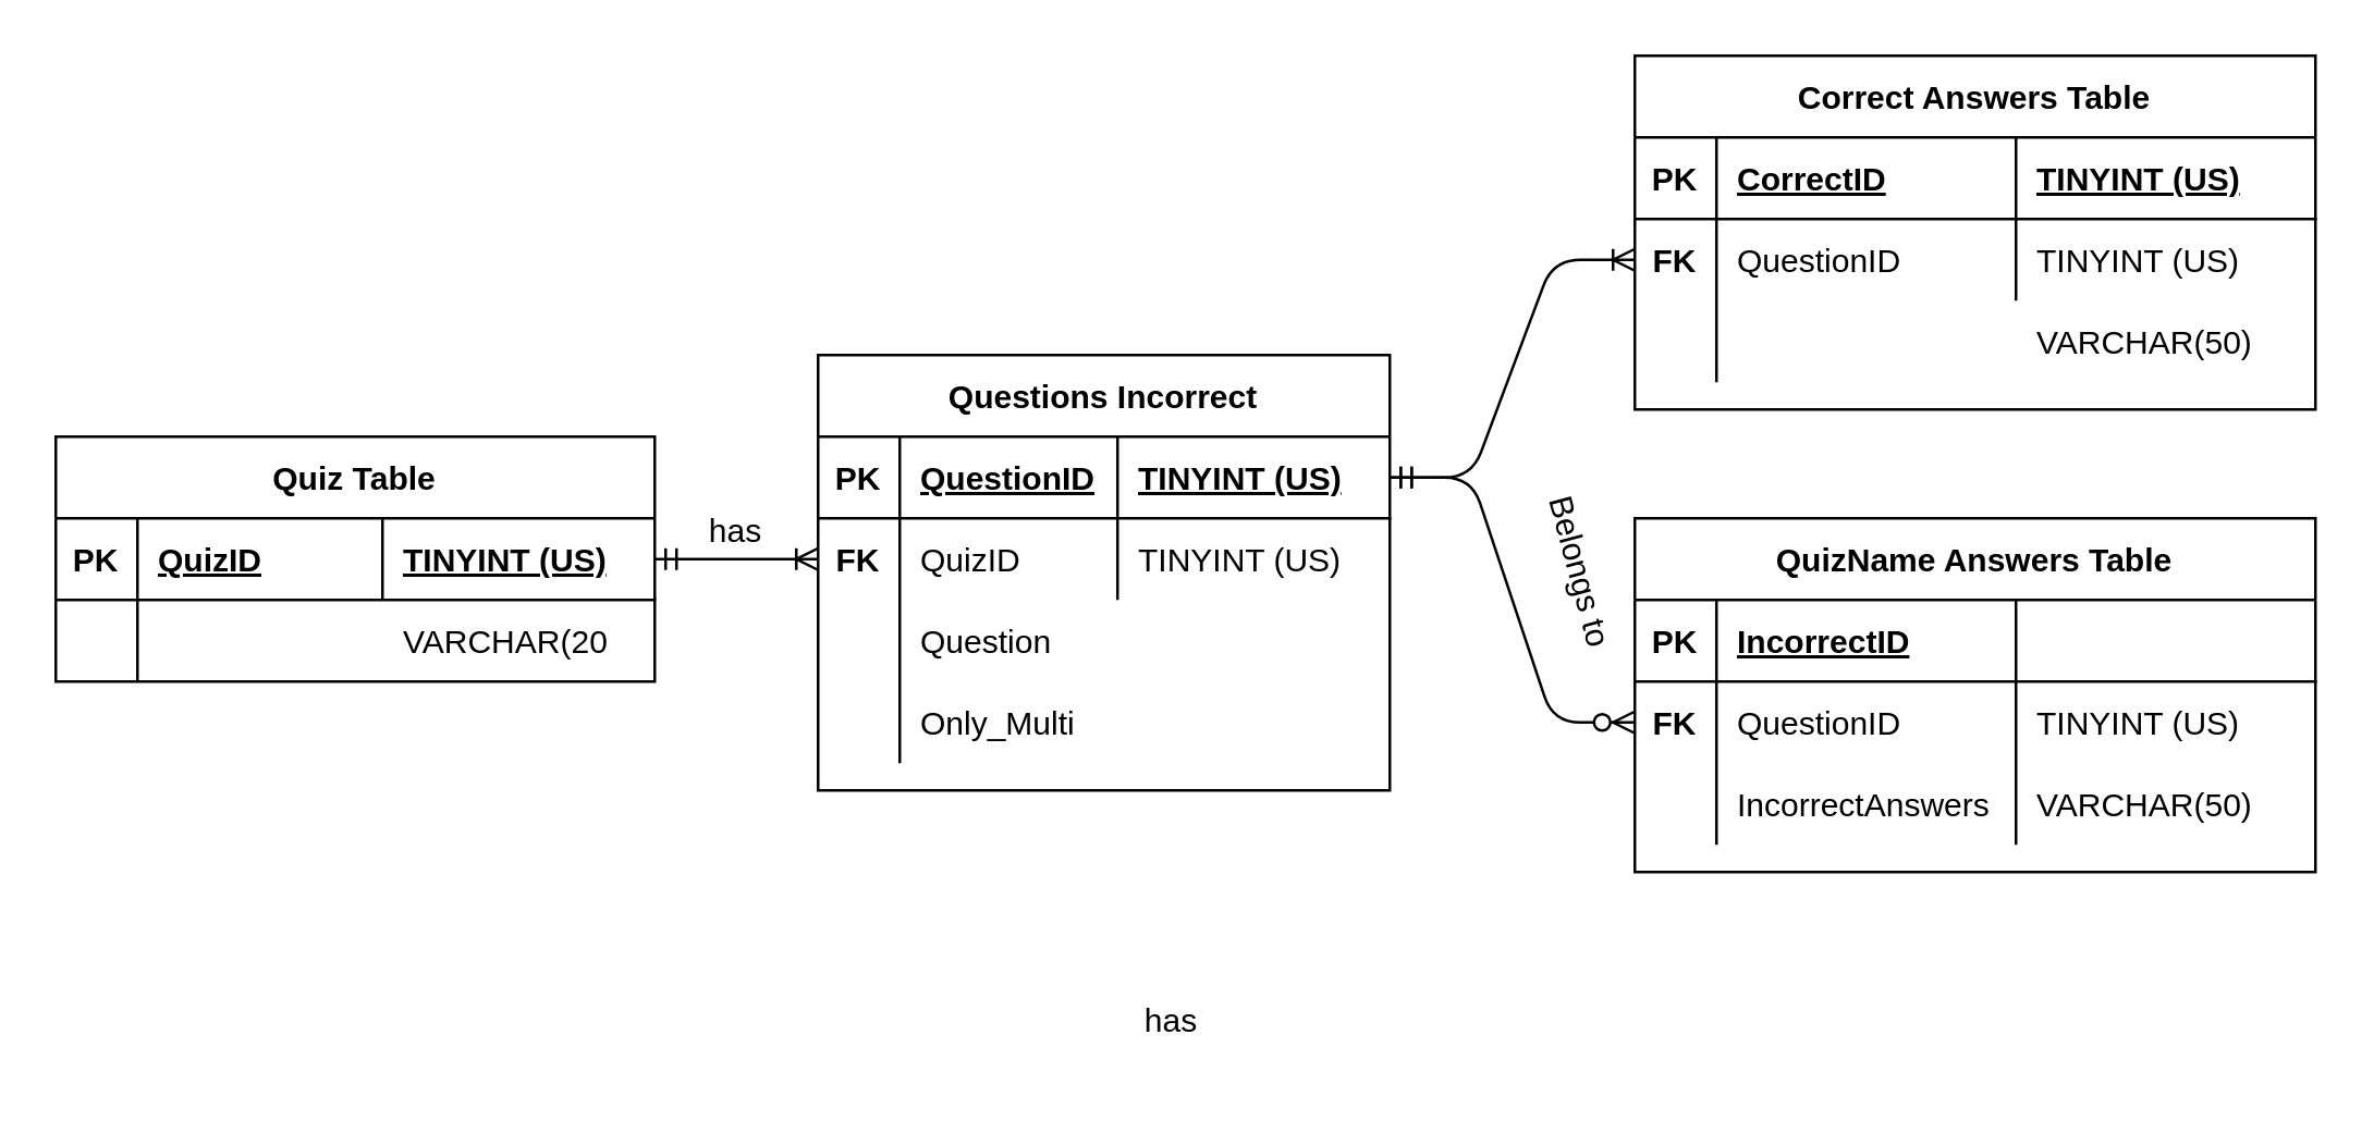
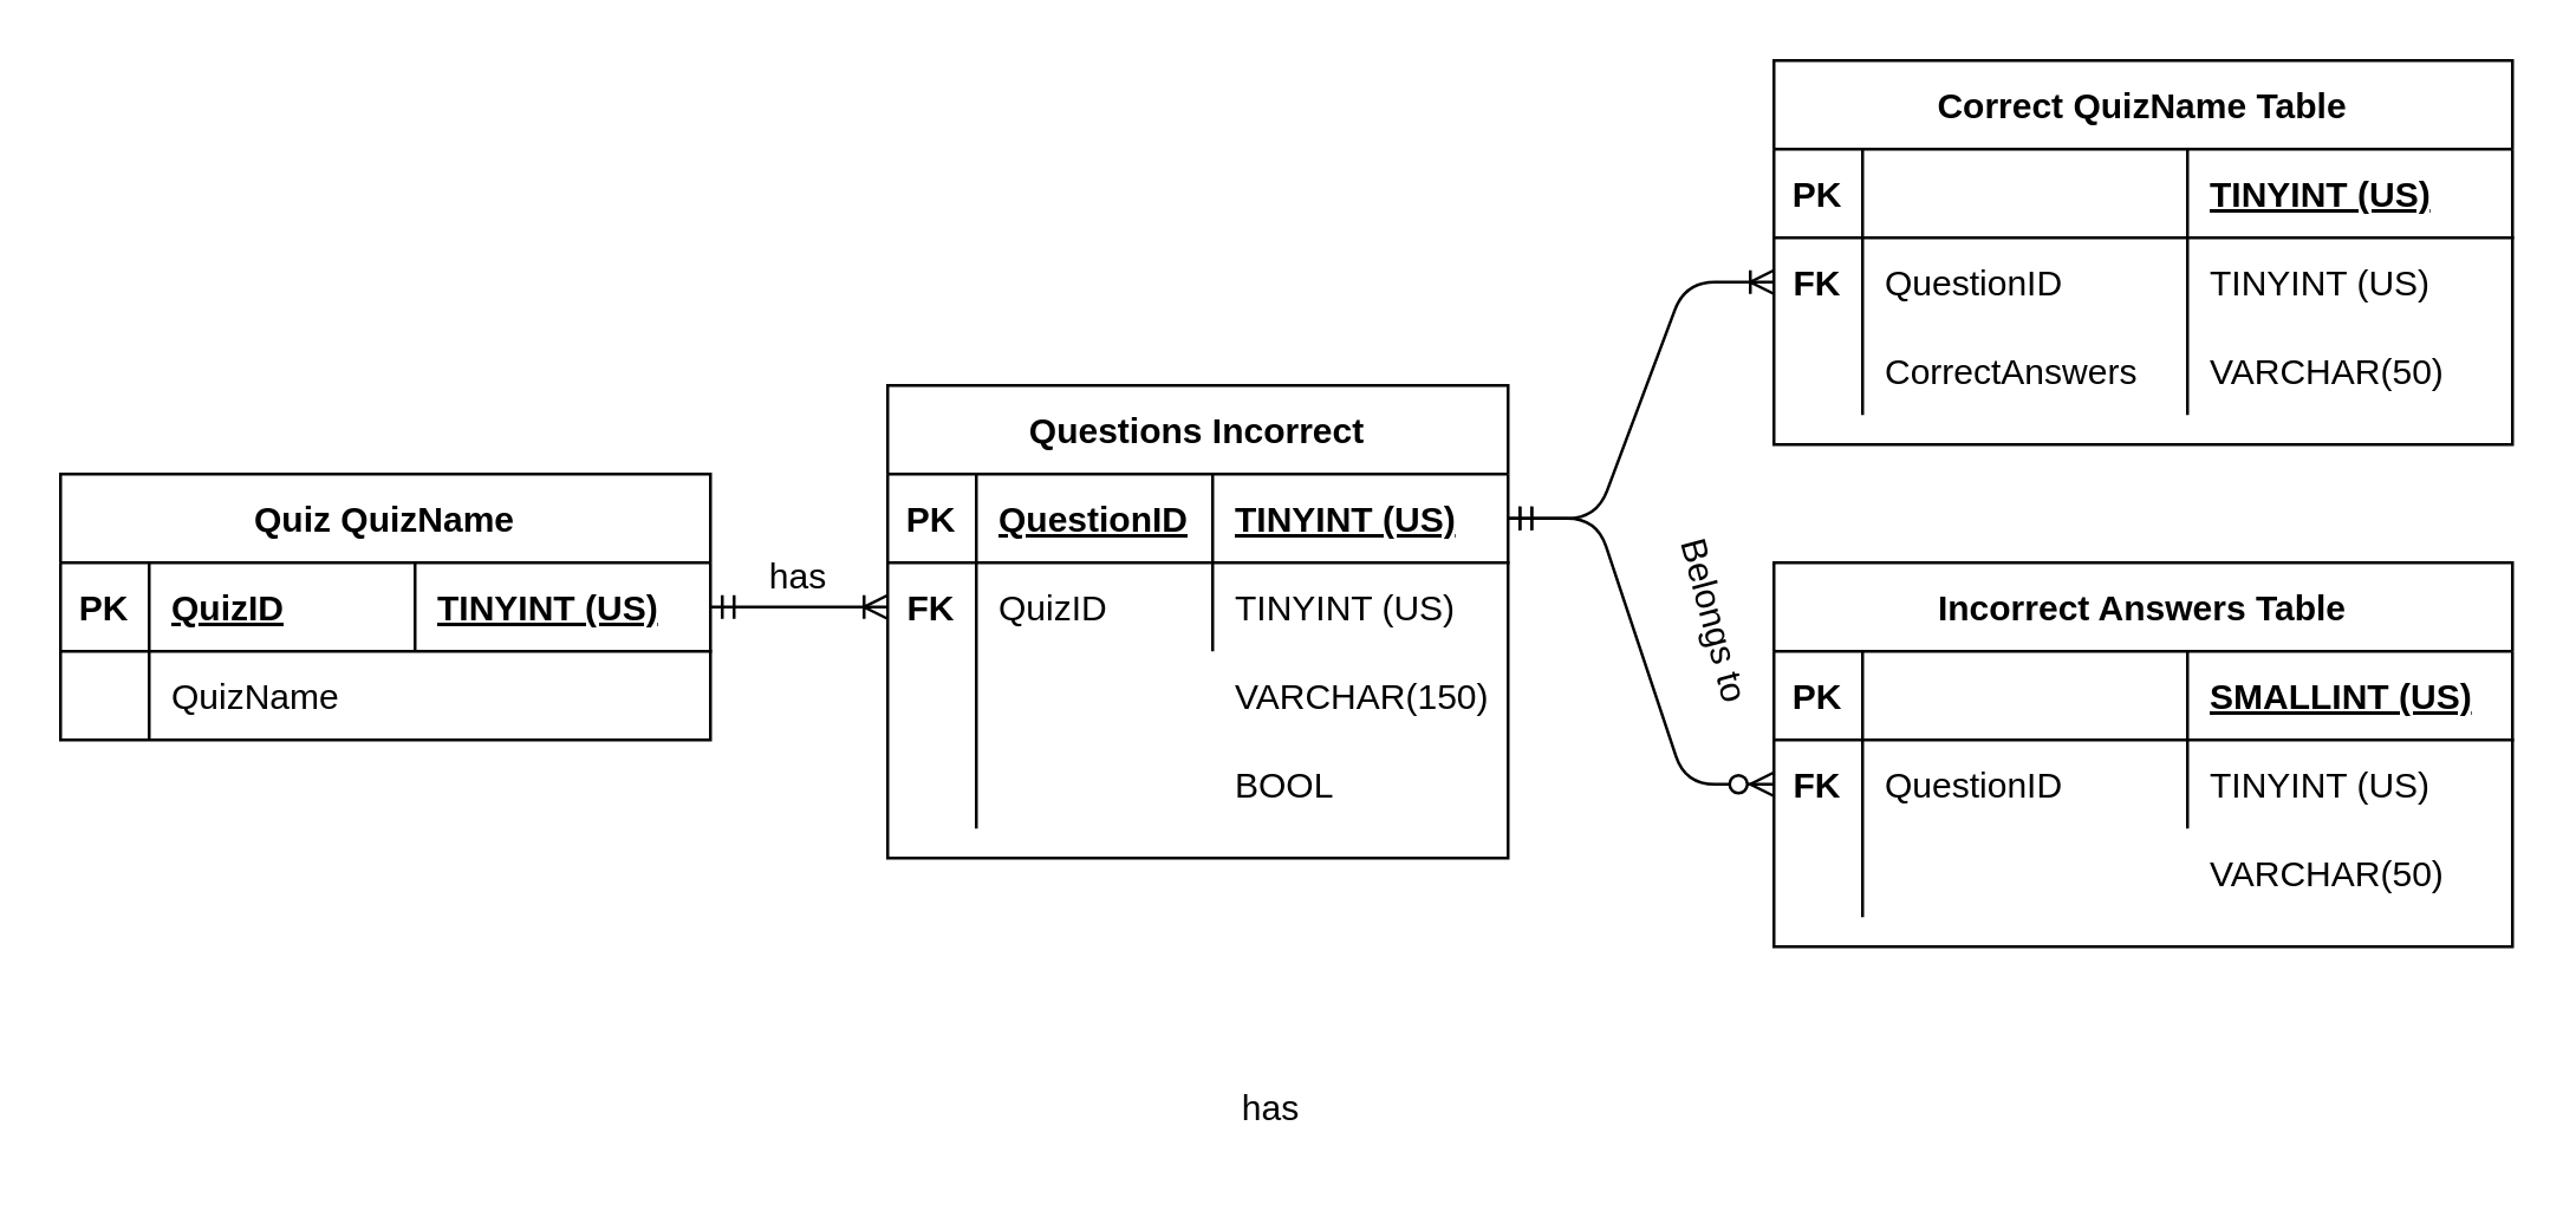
  <mxCell id="0" />
  <mxCell id="1" parent="0" />
- <mxCell id="2" value="Quiz Table" style="shape=table;startSize=30;container=1;collapsible=1;childLayout=tableLayout;fixedRows=1;rowLines=0;fontStyle=1;align=center;resizeLast=1;" parent="1" vertex="1"><mxGeometry x="20" y="160" width="220" height="90" as="geometry" /></mxCell>
+ <mxCell id="2" value="Quiz QuizName" style="shape=table;startSize=30;container=1;collapsible=1;childLayout=tableLayout;fixedRows=1;rowLines=0;fontStyle=1;align=center;resizeLast=1;" parent="1" vertex="1"><mxGeometry x="20" y="160" width="220" height="90" as="geometry" /></mxCell>
  <mxCell id="3" value="" style="shape=partialRectangle;collapsible=0;dropTarget=0;pointerEvents=0;fillColor=none;top=0;left=0;bottom=1;right=0;points=[[0,0.5],[1,0.5]];portConstraint=eastwest;" parent="2" vertex="1"><mxGeometry y="30" width="220" height="30" as="geometry" /></mxCell>
  <mxCell id="4" value="PK" style="shape=partialRectangle;connectable=0;fillColor=none;top=0;left=0;bottom=0;right=0;fontStyle=1;overflow=hidden;" parent="3" vertex="1"><mxGeometry width="30" height="30" as="geometry" /></mxCell>
  <mxCell id="5" value="QuizID" style="shape=partialRectangle;connectable=0;fillColor=none;top=0;left=0;bottom=0;right=0;align=left;spacingLeft=6;fontStyle=5;overflow=hidden;" parent="3" vertex="1"><mxGeometry x="30" width="90" height="30" as="geometry" /></mxCell>
  <mxCell id="6" value="TINYINT (US)" style="shape=partialRectangle;connectable=0;fillColor=none;top=0;left=0;bottom=0;right=0;align=left;spacingLeft=6;fontStyle=5;overflow=hidden;" parent="3" vertex="1"><mxGeometry x="120" width="100" height="30" as="geometry" /></mxCell>
  <mxCell id="7" value="" style="shape=partialRectangle;collapsible=0;dropTarget=0;pointerEvents=0;fillColor=none;top=0;left=0;bottom=0;right=0;points=[[0,0.5],[1,0.5]];portConstraint=eastwest;" parent="2" vertex="1"><mxGeometry y="60" width="220" height="30" as="geometry" /></mxCell>
  <mxCell id="8" value="" style="shape=partialRectangle;connectable=0;fillColor=none;top=0;left=0;bottom=0;right=0;editable=1;overflow=hidden;" parent="7" vertex="1"><mxGeometry width="30" height="30" as="geometry" /></mxCell>
- <mxCell id="10" value="VARCHAR(20" style="shape=partialRectangle;connectable=0;fillColor=none;top=0;left=0;bottom=0;right=0;align=left;spacingLeft=6;overflow=hidden;" parent="7" vertex="1"><mxGeometry x="120" width="100" height="30" as="geometry" /></mxCell>
+ <mxCell id="9" value="QuizName" style="shape=partialRectangle;connectable=0;fillColor=none;top=0;left=0;bottom=0;right=0;align=left;spacingLeft=6;overflow=hidden;" parent="7" vertex="1"><mxGeometry x="30" width="90" height="30" as="geometry" /></mxCell>
  <mxCell id="11" value="Questions Incorrect" style="shape=table;startSize=30;container=1;collapsible=1;childLayout=tableLayout;fixedRows=1;rowLines=0;fontStyle=1;align=center;resizeLast=1;" parent="1" vertex="1"><mxGeometry x="300" y="130" width="210" height="160" as="geometry" /></mxCell>
  <mxCell id="12" value="" style="shape=partialRectangle;collapsible=0;dropTarget=0;pointerEvents=0;fillColor=none;top=0;left=0;bottom=1;right=0;points=[[0,0.5],[1,0.5]];portConstraint=eastwest;" parent="11" vertex="1"><mxGeometry y="30" width="210" height="30" as="geometry" /></mxCell>
  <mxCell id="13" value="PK" style="shape=partialRectangle;connectable=0;fillColor=none;top=0;left=0;bottom=0;right=0;fontStyle=1;overflow=hidden;" parent="12" vertex="1"><mxGeometry width="30" height="30" as="geometry" /></mxCell>
  <mxCell id="14" value="QuestionID" style="shape=partialRectangle;connectable=0;fillColor=none;top=0;left=0;bottom=0;right=0;align=left;spacingLeft=6;fontStyle=5;overflow=hidden;" parent="12" vertex="1"><mxGeometry x="30" width="80" height="30" as="geometry" /></mxCell>
  <mxCell id="15" value="TINYINT (US)" style="shape=partialRectangle;connectable=0;fillColor=none;top=0;left=0;bottom=0;right=0;align=left;spacingLeft=6;fontStyle=5;overflow=hidden;" parent="12" vertex="1"><mxGeometry x="110" width="100" height="30" as="geometry" /></mxCell>
  <mxCell id="16" value="" style="shape=partialRectangle;collapsible=0;dropTarget=0;pointerEvents=0;fillColor=none;top=0;left=0;bottom=0;right=0;points=[[0,0.5],[1,0.5]];portConstraint=eastwest;" parent="11" vertex="1"><mxGeometry y="60" width="210" height="30" as="geometry" /></mxCell>
  <mxCell id="17" value="FK" style="shape=partialRectangle;connectable=0;fillColor=none;top=0;left=0;bottom=0;right=0;editable=1;overflow=hidden;fontStyle=1" parent="16" vertex="1"><mxGeometry width="30" height="30" as="geometry" /></mxCell>
  <mxCell id="18" value="QuizID" style="shape=partialRectangle;connectable=0;fillColor=none;top=0;left=0;bottom=0;right=0;align=left;spacingLeft=6;overflow=hidden;" parent="16" vertex="1"><mxGeometry x="30" width="80" height="30" as="geometry" /></mxCell>
  <mxCell id="19" value="TINYINT (US)" style="shape=partialRectangle;connectable=0;fillColor=none;top=0;left=0;bottom=0;right=0;align=left;spacingLeft=6;overflow=hidden;" parent="16" vertex="1"><mxGeometry x="110" width="100" height="30" as="geometry" /></mxCell>
  <mxCell id="20" value="" style="shape=partialRectangle;collapsible=0;dropTarget=0;pointerEvents=0;fillColor=none;top=0;left=0;bottom=0;right=0;points=[[0,0.5],[1,0.5]];portConstraint=eastwest;" parent="11" vertex="1"><mxGeometry y="90" width="210" height="30" as="geometry" /></mxCell>
  <mxCell id="21" value="" style="shape=partialRectangle;connectable=0;fillColor=none;top=0;left=0;bottom=0;right=0;editable=1;overflow=hidden;" parent="20" vertex="1"><mxGeometry width="30" height="30" as="geometry" /></mxCell>
- <mxCell id="22" value="Question" style="shape=partialRectangle;connectable=0;fillColor=none;top=0;left=0;bottom=0;right=0;align=left;spacingLeft=6;overflow=hidden;" parent="20" vertex="1"><mxGeometry x="30" width="80" height="30" as="geometry" /></mxCell>
+ <mxCell id="23" value="VARCHAR(150)" style="shape=partialRectangle;connectable=0;fillColor=none;top=0;left=0;bottom=0;right=0;align=left;spacingLeft=6;overflow=hidden;" parent="20" vertex="1"><mxGeometry x="110" width="100" height="30" as="geometry" /></mxCell>
  <mxCell id="24" value="" style="shape=partialRectangle;collapsible=0;dropTarget=0;pointerEvents=0;fillColor=none;top=0;left=0;bottom=0;right=0;points=[[0,0.5],[1,0.5]];portConstraint=eastwest;" parent="11" vertex="1"><mxGeometry y="120" width="210" height="30" as="geometry" /></mxCell>
  <mxCell id="25" value="" style="shape=partialRectangle;connectable=0;fillColor=none;top=0;left=0;bottom=0;right=0;editable=1;overflow=hidden;" parent="24" vertex="1"><mxGeometry width="30" height="30" as="geometry" /></mxCell>
- <mxCell id="26" value="Only_Multi" style="shape=partialRectangle;connectable=0;fillColor=none;top=0;left=0;bottom=0;right=0;align=left;spacingLeft=6;overflow=hidden;" parent="24" vertex="1"><mxGeometry x="30" width="80" height="30" as="geometry" /></mxCell>
+ <mxCell id="27" value="BOOL" style="shape=partialRectangle;connectable=0;fillColor=none;top=0;left=0;bottom=0;right=0;align=left;spacingLeft=6;overflow=hidden;" parent="24" vertex="1"><mxGeometry x="110" width="100" height="30" as="geometry" /></mxCell>
  <mxCell id="28" value="" style="edgeStyle=entityRelationEdgeStyle;fontSize=12;html=1;endArrow=ERoneToMany;entryX=0;entryY=0.5;entryDx=0;entryDy=0;startArrow=ERmandOne;startFill=0;" parent="1" source="3" target="16" edge="1"><mxGeometry width="100" height="100" relative="1" as="geometry"><mxPoint x="380" y="430" as="sourcePoint" /><mxPoint x="480" y="330" as="targetPoint" /></mxGeometry></mxCell>
- <mxCell id="29" value="Correct Answers Table" style="shape=table;startSize=30;container=1;collapsible=1;childLayout=tableLayout;fixedRows=1;rowLines=0;fontStyle=1;align=center;resizeLast=1;" parent="1" vertex="1"><mxGeometry x="600" y="20" width="250" height="130" as="geometry" /></mxCell>
+ <mxCell id="29" value="Correct QuizName Table" style="shape=table;startSize=30;container=1;collapsible=1;childLayout=tableLayout;fixedRows=1;rowLines=0;fontStyle=1;align=center;resizeLast=1;" parent="1" vertex="1"><mxGeometry x="600" y="20" width="250" height="130" as="geometry" /></mxCell>
  <mxCell id="30" value="" style="shape=partialRectangle;collapsible=0;dropTarget=0;pointerEvents=0;fillColor=none;top=0;left=0;bottom=1;right=0;points=[[0,0.5],[1,0.5]];portConstraint=eastwest;" parent="29" vertex="1"><mxGeometry y="30" width="250" height="30" as="geometry" /></mxCell>
  <mxCell id="31" value="PK" style="shape=partialRectangle;connectable=0;fillColor=none;top=0;left=0;bottom=0;right=0;fontStyle=1;overflow=hidden;" parent="30" vertex="1"><mxGeometry width="30" height="30" as="geometry" /></mxCell>
- <mxCell id="32" value="CorrectID" style="shape=partialRectangle;connectable=0;fillColor=none;top=0;left=0;bottom=0;right=0;align=left;spacingLeft=6;fontStyle=5;overflow=hidden;" parent="30" vertex="1"><mxGeometry x="30" width="110" height="30" as="geometry" /></mxCell>
  <mxCell id="33" value="TINYINT (US)" style="shape=partialRectangle;connectable=0;fillColor=none;top=0;left=0;bottom=0;right=0;align=left;spacingLeft=6;fontStyle=5;overflow=hidden;" parent="30" vertex="1"><mxGeometry x="140" width="110" height="30" as="geometry" /></mxCell>
  <mxCell id="34" value="" style="shape=partialRectangle;collapsible=0;dropTarget=0;pointerEvents=0;fillColor=none;top=0;left=0;bottom=0;right=0;points=[[0,0.5],[1,0.5]];portConstraint=eastwest;" parent="29" vertex="1"><mxGeometry y="60" width="250" height="30" as="geometry" /></mxCell>
  <mxCell id="35" value="FK" style="shape=partialRectangle;connectable=0;fillColor=none;top=0;left=0;bottom=0;right=0;editable=1;overflow=hidden;fontStyle=1" parent="34" vertex="1"><mxGeometry width="30" height="30" as="geometry" /></mxCell>
  <mxCell id="36" value="QuestionID" style="shape=partialRectangle;connectable=0;fillColor=none;top=0;left=0;bottom=0;right=0;align=left;spacingLeft=6;overflow=hidden;" parent="34" vertex="1"><mxGeometry x="30" width="110" height="30" as="geometry" /></mxCell>
  <mxCell id="37" value="TINYINT (US)" style="shape=partialRectangle;connectable=0;fillColor=none;top=0;left=0;bottom=0;right=0;align=left;spacingLeft=6;overflow=hidden;" parent="34" vertex="1"><mxGeometry x="140" width="110" height="30" as="geometry" /></mxCell>
  <mxCell id="38" value="" style="shape=partialRectangle;collapsible=0;dropTarget=0;pointerEvents=0;fillColor=none;top=0;left=0;bottom=0;right=0;points=[[0,0.5],[1,0.5]];portConstraint=eastwest;" parent="29" vertex="1"><mxGeometry y="90" width="250" height="30" as="geometry" /></mxCell>
  <mxCell id="39" value="" style="shape=partialRectangle;connectable=0;fillColor=none;top=0;left=0;bottom=0;right=0;editable=1;overflow=hidden;" parent="38" vertex="1"><mxGeometry width="30" height="30" as="geometry" /></mxCell>
+ <mxCell id="40" value="CorrectAnswers" style="shape=partialRectangle;connectable=0;fillColor=none;top=0;left=0;bottom=0;right=0;align=left;spacingLeft=6;overflow=hidden;" parent="38" vertex="1"><mxGeometry x="30" width="110" height="30" as="geometry" /></mxCell>
  <mxCell id="41" value="VARCHAR(50)" style="shape=partialRectangle;connectable=0;fillColor=none;top=0;left=0;bottom=0;right=0;align=left;spacingLeft=6;overflow=hidden;" parent="38" vertex="1"><mxGeometry x="140" width="110" height="30" as="geometry" /></mxCell>
  <mxCell id="42" value="" style="edgeStyle=entityRelationEdgeStyle;fontSize=12;html=1;endArrow=ERoneToMany;entryX=0;entryY=0.5;entryDx=0;entryDy=0;startArrow=ERmandOne;startFill=0;exitX=1;exitY=0.5;exitDx=0;exitDy=0;" parent="1" source="12" target="34" edge="1"><mxGeometry width="100" height="100" relative="1" as="geometry"><mxPoint x="530" y="200" as="sourcePoint" /><mxPoint x="620" y="174.5" as="targetPoint" /></mxGeometry></mxCell>
- <mxCell id="43" value="QuizName Answers Table" style="shape=table;startSize=30;container=1;collapsible=1;childLayout=tableLayout;fixedRows=1;rowLines=0;fontStyle=1;align=center;resizeLast=1;" parent="1" vertex="1"><mxGeometry x="600" y="190" width="250" height="130" as="geometry" /></mxCell>
+ <mxCell id="43" value="Incorrect Answers Table" style="shape=table;startSize=30;container=1;collapsible=1;childLayout=tableLayout;fixedRows=1;rowLines=0;fontStyle=1;align=center;resizeLast=1;" parent="1" vertex="1"><mxGeometry x="600" y="190" width="250" height="130" as="geometry" /></mxCell>
  <mxCell id="44" value="" style="shape=partialRectangle;collapsible=0;dropTarget=0;pointerEvents=0;fillColor=none;top=0;left=0;bottom=1;right=0;points=[[0,0.5],[1,0.5]];portConstraint=eastwest;" parent="43" vertex="1"><mxGeometry y="30" width="250" height="30" as="geometry" /></mxCell>
  <mxCell id="45" value="PK" style="shape=partialRectangle;connectable=0;fillColor=none;top=0;left=0;bottom=0;right=0;fontStyle=1;overflow=hidden;" parent="44" vertex="1"><mxGeometry width="30" height="30" as="geometry" /></mxCell>
- <mxCell id="46" value="IncorrectID" style="shape=partialRectangle;connectable=0;fillColor=none;top=0;left=0;bottom=0;right=0;align=left;spacingLeft=6;fontStyle=5;overflow=hidden;" parent="44" vertex="1"><mxGeometry x="30" width="110" height="30" as="geometry" /></mxCell>
+ <mxCell id="47" value="SMALLINT (US)" style="shape=partialRectangle;connectable=0;fillColor=none;top=0;left=0;bottom=0;right=0;align=left;spacingLeft=6;fontStyle=5;overflow=hidden;" parent="44" vertex="1"><mxGeometry x="140" width="110" height="30" as="geometry" /></mxCell>
  <mxCell id="48" value="" style="shape=partialRectangle;collapsible=0;dropTarget=0;pointerEvents=0;fillColor=none;top=0;left=0;bottom=0;right=0;points=[[0,0.5],[1,0.5]];portConstraint=eastwest;" parent="43" vertex="1"><mxGeometry y="60" width="250" height="30" as="geometry" /></mxCell>
  <mxCell id="49" value="FK" style="shape=partialRectangle;connectable=0;fillColor=none;top=0;left=0;bottom=0;right=0;editable=1;overflow=hidden;fontStyle=1" parent="48" vertex="1"><mxGeometry width="30" height="30" as="geometry" /></mxCell>
  <mxCell id="50" value="QuestionID" style="shape=partialRectangle;connectable=0;fillColor=none;top=0;left=0;bottom=0;right=0;align=left;spacingLeft=6;overflow=hidden;" parent="48" vertex="1"><mxGeometry x="30" width="110" height="30" as="geometry" /></mxCell>
  <mxCell id="51" value="TINYINT (US)" style="shape=partialRectangle;connectable=0;fillColor=none;top=0;left=0;bottom=0;right=0;align=left;spacingLeft=6;overflow=hidden;" parent="48" vertex="1"><mxGeometry x="140" width="110" height="30" as="geometry" /></mxCell>
  <mxCell id="52" value="" style="shape=partialRectangle;collapsible=0;dropTarget=0;pointerEvents=0;fillColor=none;top=0;left=0;bottom=0;right=0;points=[[0,0.5],[1,0.5]];portConstraint=eastwest;" parent="43" vertex="1"><mxGeometry y="90" width="250" height="30" as="geometry" /></mxCell>
  <mxCell id="53" value="" style="shape=partialRectangle;connectable=0;fillColor=none;top=0;left=0;bottom=0;right=0;editable=1;overflow=hidden;" parent="52" vertex="1"><mxGeometry width="30" height="30" as="geometry" /></mxCell>
- <mxCell id="54" value="IncorrectAnswers" style="shape=partialRectangle;connectable=0;fillColor=none;top=0;left=0;bottom=0;right=0;align=left;spacingLeft=6;overflow=hidden;" parent="52" vertex="1"><mxGeometry x="30" width="110" height="30" as="geometry" /></mxCell>
  <mxCell id="55" value="VARCHAR(50)" style="shape=partialRectangle;connectable=0;fillColor=none;top=0;left=0;bottom=0;right=0;align=left;spacingLeft=6;overflow=hidden;" parent="52" vertex="1"><mxGeometry x="140" width="110" height="30" as="geometry" /></mxCell>
  <mxCell id="56" value="" style="edgeStyle=entityRelationEdgeStyle;fontSize=12;html=1;endArrow=ERzeroToMany;exitX=1;exitY=0.5;exitDx=0;exitDy=0;entryX=0;entryY=0.5;entryDx=0;entryDy=0;startArrow=ERmandOne;startFill=0;endFill=1;" parent="1" source="12" target="48" edge="1"><mxGeometry width="100" height="100" relative="1" as="geometry"><mxPoint x="540" y="184.5" as="sourcePoint" /><mxPoint x="630" y="215" as="targetPoint" /></mxGeometry></mxCell>
  <mxCell id="57" value="has" style="text;html=1;strokeColor=none;fillColor=none;align=center;verticalAlign=middle;whiteSpace=wrap;rounded=0;" vertex="1" parent="1"><mxGeometry x="400" y="360" width="60" height="30" as="geometry" /></mxCell>
  <mxCell id="58" value="Belongs to" style="text;html=1;strokeColor=none;fillColor=none;align=center;verticalAlign=middle;whiteSpace=wrap;rounded=0;rotation=75;" vertex="1" parent="1"><mxGeometry x="550" y="195" width="60" height="30" as="geometry" /></mxCell>
  <mxCell id="59" value="has" style="text;html=1;strokeColor=none;fillColor=none;align=center;verticalAlign=middle;whiteSpace=wrap;rounded=0;" vertex="1" parent="1"><mxGeometry x="240" y="180" width="60" height="30" as="geometry" /></mxCell>
